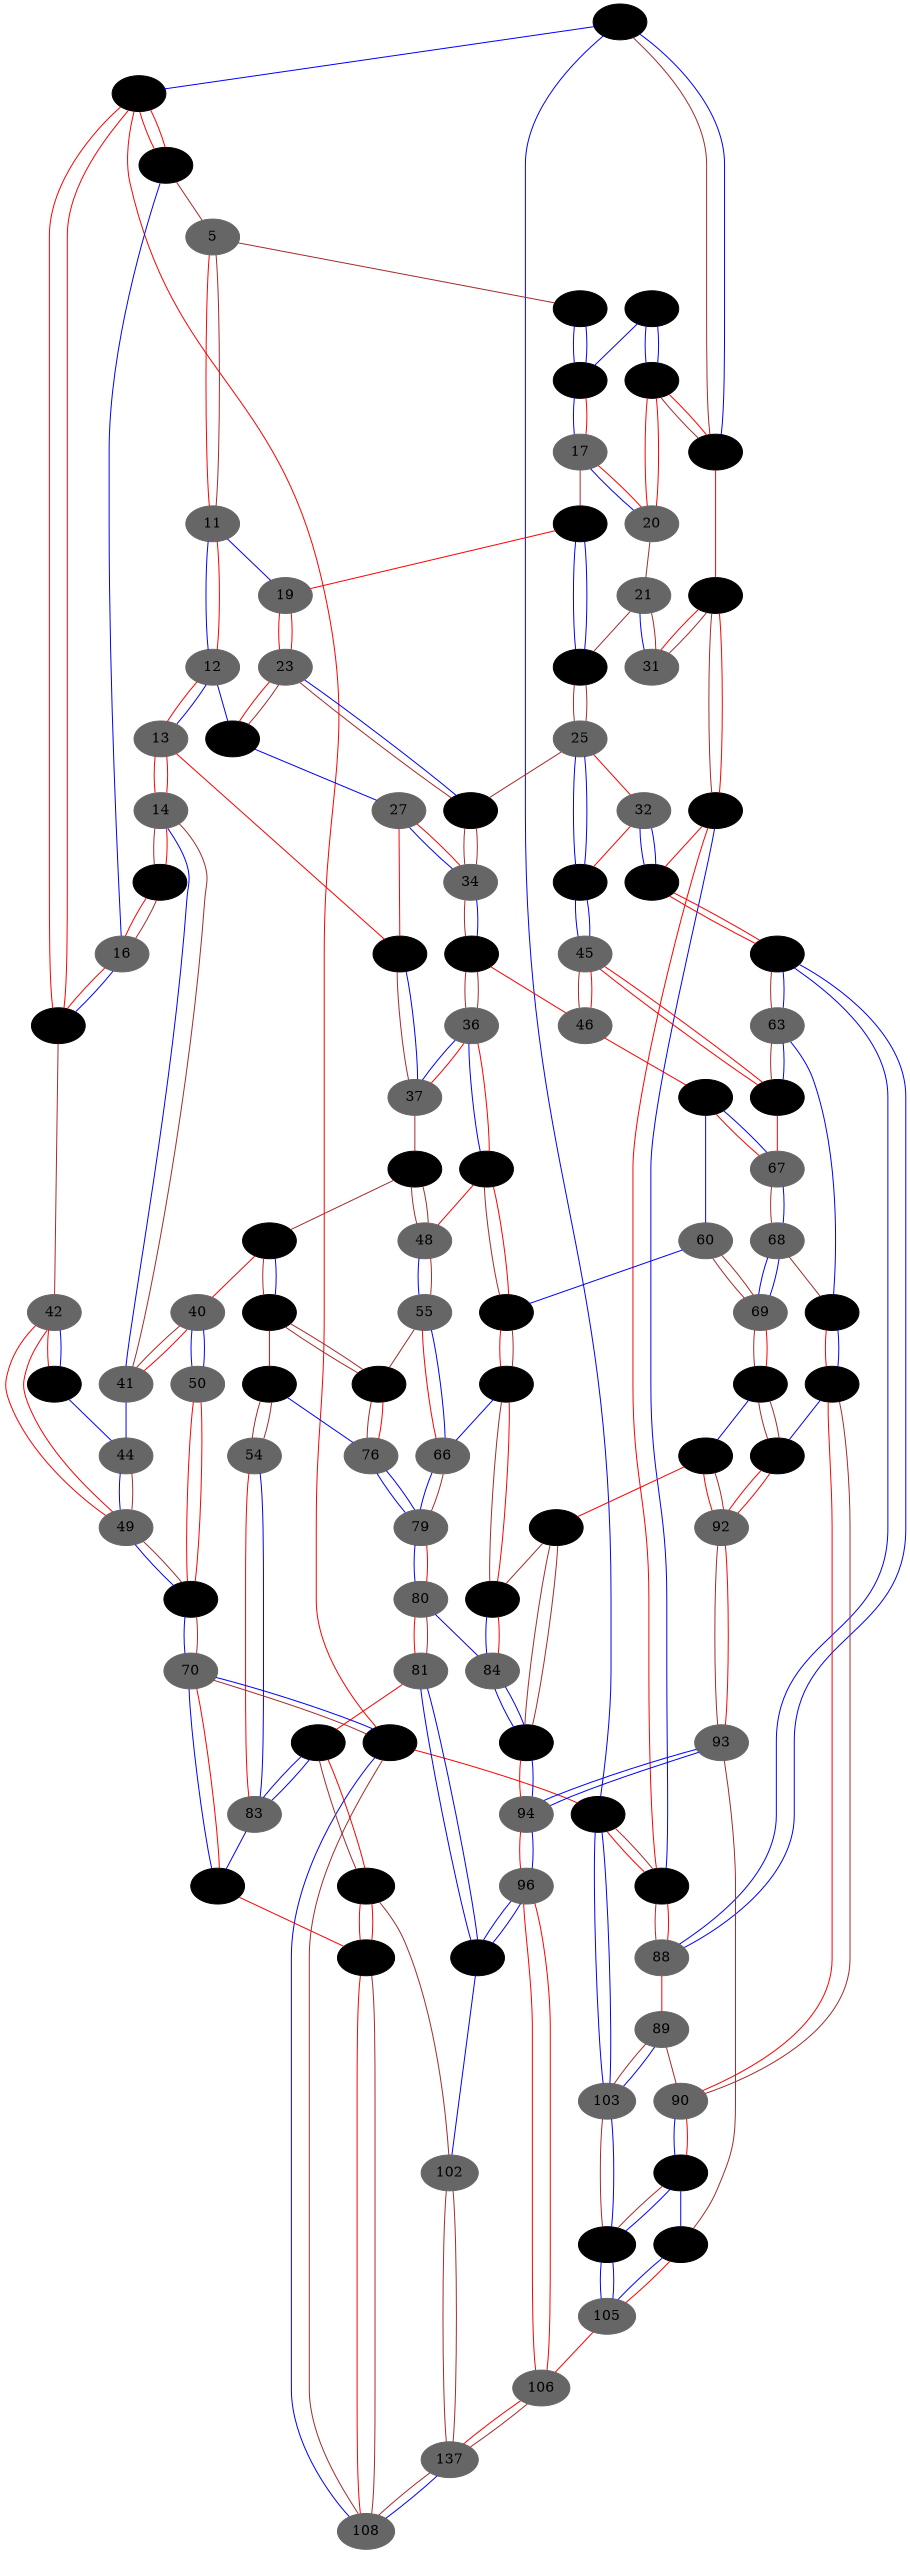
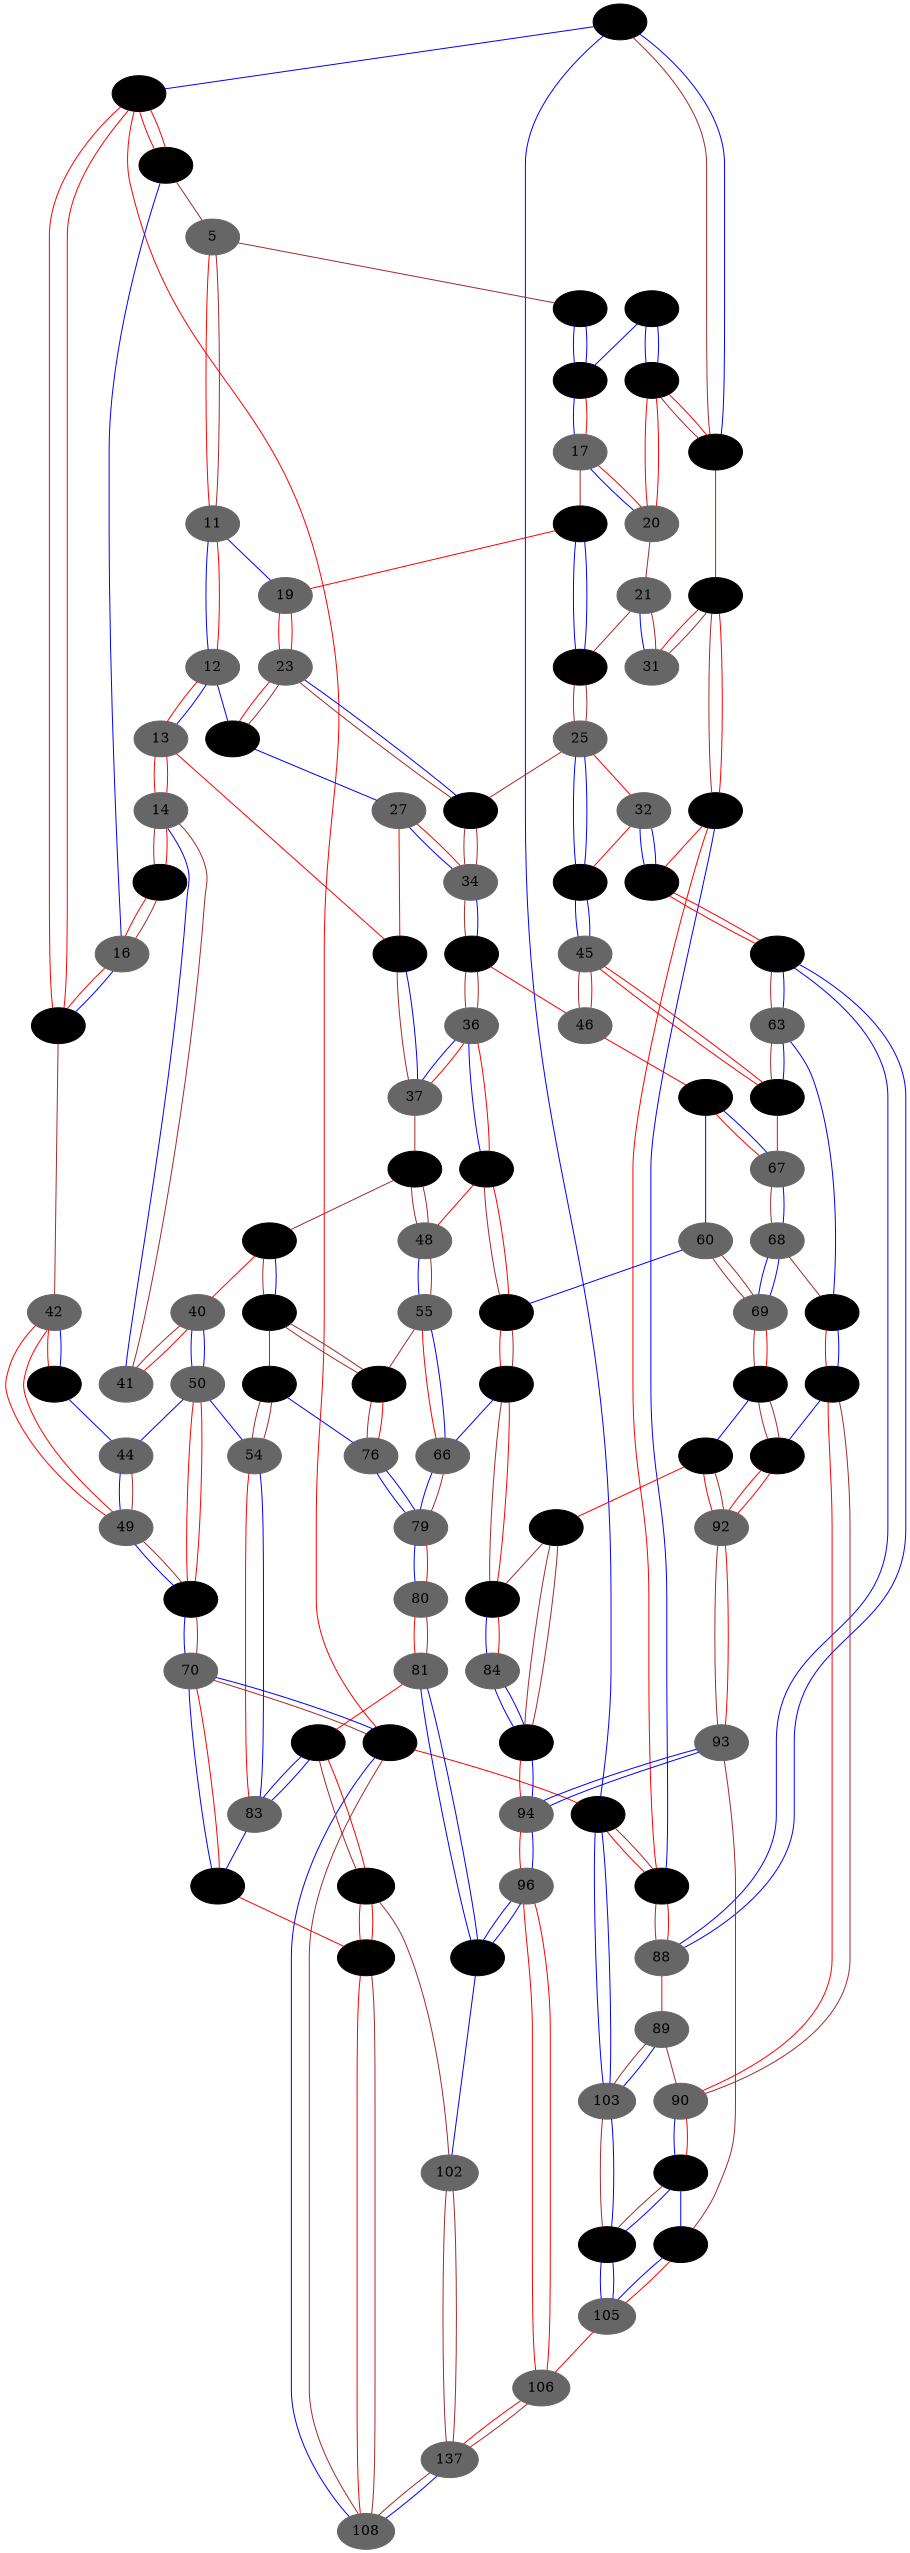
  graph {
    node [color=gray40 style=filled]
    edge [color=blue]
    2 [color=black]
    3 [color=black]
    10 [color=black]
    77 [color=black]
    7 [color=black]
    8 [color=black]
    9 [color=black]
    4 [color=black]
    29 [color=black]
    71 [color=black]
    30 [color=black]
    78 [color=black]
    103
    5
    16
    42
    108
    6 [color=black]
    11
    12
    19
    17
    20
    18 [color=black]
    21
    31
    57 [color=black]
    13
    24 [color=black]
    23
    14
    28 [color=black]
    27
    15 [color=black]
    41
    37
    44
    22 [color=black]
    25
    26 [color=black]
    33 [color=black]
    32
    34
    45
    35 [color=black]
    38 [color=black]
    43 [color=black]
    49
    58 [color=black]
    62 [color=black]
    46
    64 [color=black]
    36
    47 [color=black]
    59 [color=black]
    48
    61 [color=black]
    39 [color=black]
    40
    52 [color=black]
    55
    50
    53 [color=black]
    56 [color=black]
    51 [color=black]
    54
    67
    60
    65 [color=black]
    66
    70
    83
    95 [color=black]
    76
    79
    88
    63
    69
    68
    72 [color=black]
    75 [color=black]
    85 [color=black]
    89
    86 [color=black]
    84
    80
    73 [color=black]
    87 [color=black]
    101 [color=black]
    74 [color=black]
    92
    91 [color=black]
    93
    94
    104 [color=black]
    81
    82 [color=black]
    97 [color=black]
    100 [color=black]
    102
    90
    98 [color=black]
    99 [color=black]
    96
    105
    106
    n107 [label=137]
    2 -- 3
    2 -- 10 [color=brown]
    2 -- 10
    2 -- 77
    3 -- 4 [color=red]
    3 -- 4 [color=red]
    3 -- 29 [color=red]
    3 -- 29 [color=red]
    3 -- 71 [color=red]
    10 -- 30 [color=red]
    77 -- 78 [color=red]
    77 -- 78 [color=brown]
    77 -- 103
    77 -- 103
    7 -- 8
    7 -- 9
    7 -- 9
    8 -- 17
    8 -- 17 [color=red]
    9 -- 10 [color=brown]
    9 -- 10 [color=red]
    9 -- 20 [color=red]
    9 -- 20 [color=red]
    4 -- 5 [color=brown]
    4 -- 16
    29 -- 42 [color=brown]
    71 -- 77 [color=red]
    71 -- 108
    71 -- 108 [color=brown]
    30 -- 31 [color=red]
    30 -- 31 [color=brown]
    30 -- 57 [color=brown]
    30 -- 57 [color=red]
    78 -- 88 [color=brown]
    78 -- 88 [color=red]
    103 -- 104 [color=brown]
    103 -- 104
    5 -- 6 [color=brown]
    5 -- 11 [color=red]
    5 -- 11 [color=brown]
    16 -- 29 [color=red]
    16 -- 29
    42 -- 43 [color=red]
    42 -- 43
    42 -- 49 [color=red]
    42 -- 49 [color=red]
    6 -- 8
    6 -- 8
    11 -- 12
    11 -- 12 [color=red]
    11 -- 19
    12 -- 13 [color=red]
    12 -- 13
    12 -- 24
    19 -- 23 [color=red]
    19 -- 23 [color=red]
    17 -- 20
    17 -- 20 [color=red]
    17 -- 18 [color=brown]
    20 -- 21 [color=brown]
    18 -- 19 [color=red]
    18 -- 22
    18 -- 22
    21 -- 31
    21 -- 31 [color=brown]
    21 -- 22 [color=brown]
    57 -- 78 [color=red]
    57 -- 78
    57 -- 58 [color=red]
    13 -- 14 [color=red]
    13 -- 14 [color=red]
    13 -- 28 [color=red]
    24 -- 27
    23 -- 24 [color=red]
    23 -- 24 [color=brown]
    23 -- 26 [color=brown]
    23 -- 26
    14 -- 15 [color=brown]
    14 -- 15 [color=red]
    14 -- 41
    14 -- 41 [color=brown]
    28 -- 37 [color=brown]
    28 -- 37
    27 -- 28 [color=red]
    27 -- 34
    27 -- 34 [color=red]
    15 -- 16 [color=red]
    15 -- 16 [color=brown]
-   41 -- 44
+   50 -- 44
    37 -- 38 [color=brown]
    44 -- 49
    44 -- 49 [color=brown]
    22 -- 25 [color=brown]
    22 -- 25 [color=brown]
    25 -- 26 [color=brown]
    25 -- 33
    25 -- 33
    25 -- 32 [color=red]
    26 -- 34 [color=brown]
    26 -- 34 [color=brown]
    33 -- 45
    33 -- 45
    32 -- 33 [color=red]
    32 -- 58
    32 -- 58
    34 -- 35 [color=brown]
    34 -- 35
    45 -- 46 [color=brown]
    45 -- 46 [color=red]
    45 -- 64 [color=red]
    45 -- 64 [color=red]
    35 -- 46 [color=red]
    35 -- 36 [color=brown]
    35 -- 36 [color=brown]
    38 -- 48 [color=brown]
    38 -- 48 [color=brown]
    38 -- 39 [color=brown]
    43 -- 44
    49 -- 51
    49 -- 51 [color=brown]
    58 -- 62 [color=red]
    58 -- 62 [color=red]
    62 -- 88
    62 -- 88
    62 -- 63 [color=brown]
    62 -- 63
    46 -- 59 [color=red]
    64 -- 67 [color=red]
    36 -- 37
    36 -- 37 [color=red]
    36 -- 47
    36 -- 47 [color=red]
    47 -- 48 [color=red]
    47 -- 61 [color=brown]
    47 -- 61 [color=red]
    59 -- 67 [color=red]
    59 -- 67
    59 -- 60
    48 -- 55
    48 -- 55 [color=brown]
    61 -- 65 [color=red]
    61 -- 65 [color=brown]
    39 -- 40 [color=red]
    39 -- 52 [color=brown]
    39 -- 52
    40 -- 41 [color=brown]
    40 -- 41 [color=red]
    40 -- 50
    40 -- 50
    52 -- 53 [color=red]
    52 -- 56 [color=brown]
    52 -- 56 [color=brown]
    55 -- 56 [color=brown]
    55 -- 66 [color=red]
    55 -- 66
    50 -- 51 [color=red]
    50 -- 51 [color=red]
+   50 -- 54
    53 -- 54 [color=brown]
    53 -- 54 [color=brown]
    53 -- 76
    56 -- 76 [color=brown]
    56 -- 76 [color=red]
    51 -- 70
    51 -- 70 [color=brown]
    54 -- 83 [color=red]
    54 -- 83
    67 -- 68 [color=brown]
    67 -- 68
    60 -- 61
    60 -- 69 [color=brown]
    60 -- 69 [color=brown]
    65 -- 66
    65 -- 75 [color=brown]
    65 -- 75 [color=red]
    66 -- 79
    66 -- 79 [color=brown]
    70 -- 71 [color=brown]
    70 -- 71
    70 -- 95
    70 -- 95 [color=red]
    83 -- 95
    95 -- 101 [color=red]
    76 -- 79
    76 -- 79
    79 -- 80
    79 -- 80 [color=red]
    88 -- 89 [color=red]
    63 -- 64 [color=brown]
    63 -- 64
    63 -- 85
    69 -- 72 [color=brown]
    69 -- 72 [color=red]
    68 -- 69
    68 -- 69
    68 -- 85 [color=brown]
    72 -- 73
    72 -- 87 [color=brown]
    72 -- 87 [color=brown]
    75 -- 84
    75 -- 84 [color=red]
    85 -- 86 [color=red]
    85 -- 86
    89 -- 103 [color=brown]
    89 -- 103
    89 -- 90 [color=brown]
    86 -- 87
    86 -- 90 [color=red]
    86 -- 90 [color=brown]
    84 -- 91
    84 -- 91
-   80 -- 84
    80 -- 81 [color=red]
    80 -- 81 [color=brown]
    73 -- 74 [color=red]
    73 -- 92 [color=red]
    73 -- 92 [color=brown]
    87 -- 92 [color=red]
    87 -- 92 [color=red]
    101 -- 108 [color=red]
    101 -- 108 [color=brown]
    74 -- 75 [color=brown]
    74 -- 91 [color=brown]
    74 -- 91 [color=brown]
    92 -- 93 [color=brown]
    92 -- 93 [color=red]
    91 -- 94 [color=red]
    91 -- 94
    93 -- 94
    93 -- 94
    93 -- 99 [color=brown]
    94 -- 96 [color=red]
    94 -- 96
    104 -- 105
    104 -- 105
    81 -- 82 [color=red]
    81 -- 97
    81 -- 97
    82 -- 83
    82 -- 83
    82 -- 100 [color=brown]
    82 -- 100 [color=red]
    97 -- 102
    100 -- 101 [color=red]
    100 -- 101 [color=red]
    100 -- 102 [color=brown]
    102 -- n107 [color=brown]
    102 -- n107 [color=brown]
    90 -- 98
    90 -- 98 [color=red]
    98 -- 104 [color=brown]
    98 -- 104
    98 -- 99
    99 -- 105
    99 -- 105 [color=red]
    96 -- 97
    96 -- 97
    96 -- 106 [color=red]
    96 -- 106 [color=red]
    105 -- 106 [color=red]
    106 -- n107 [color=red]
    106 -- n107 [color=brown]
    n107 -- 108 [color=brown]
    n107 -- 108
  }
